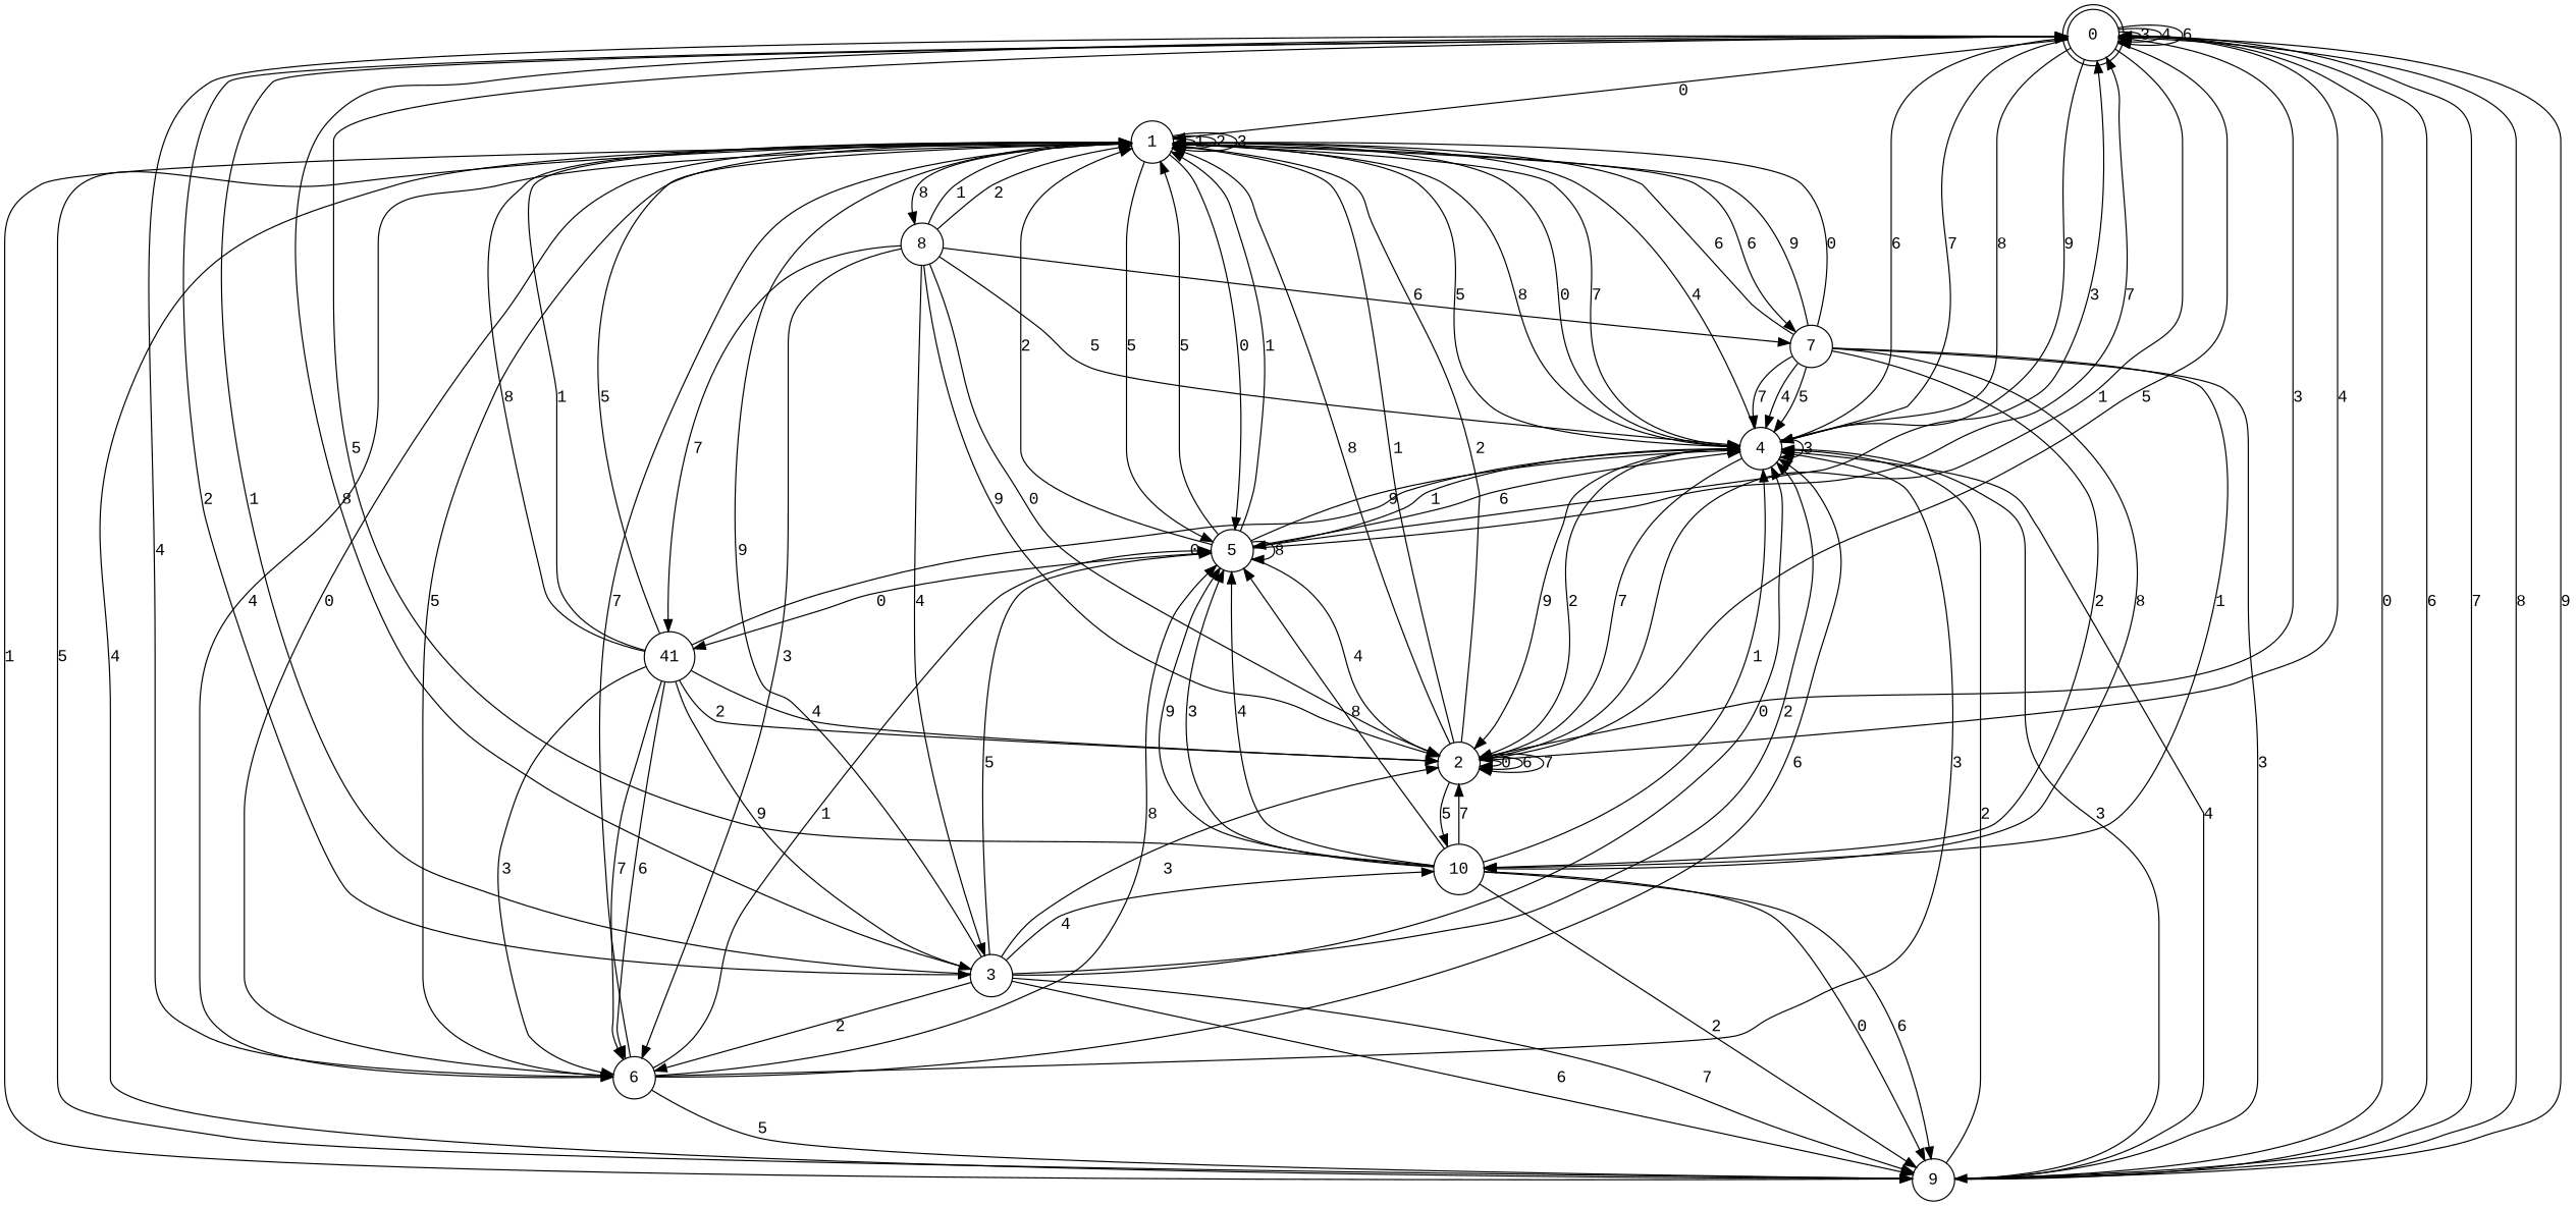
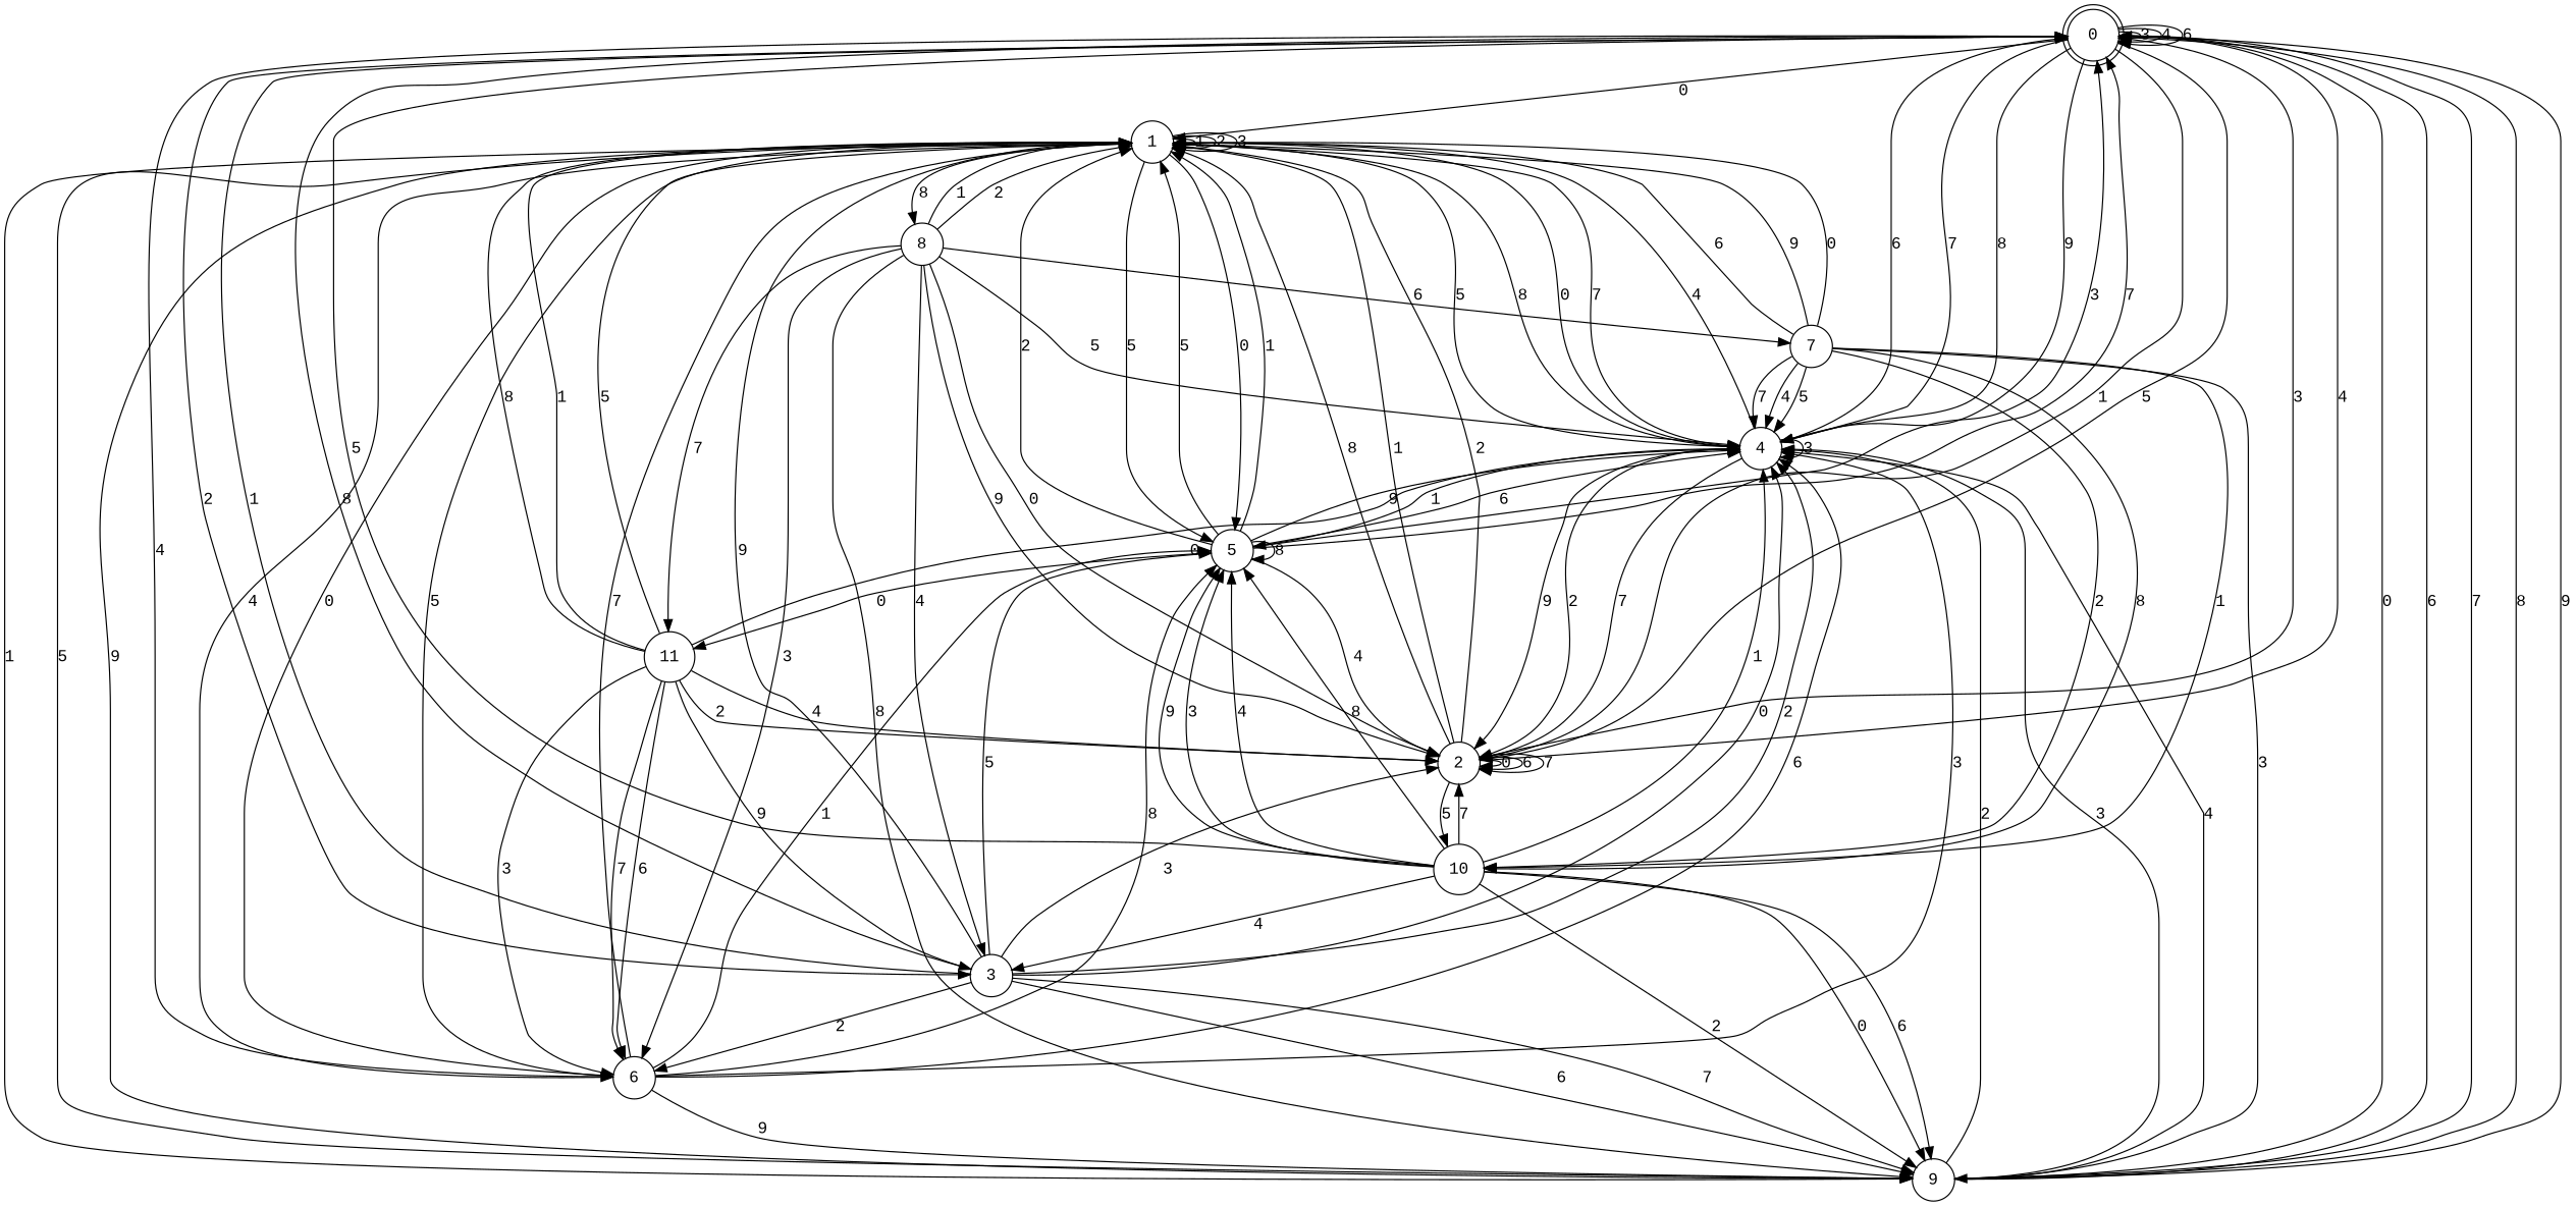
  digraph {
    fontname="Liberation Mono"
    node [fontname="Liberation Mono" shape=circle]
    edge [fontname="Liberation Mono"]
    n1 [label=0 shape=doublecircle]
    n2 [label=1]
    n3 [label=2]
    n4 [label=3]
    n5 [label=4]
    n6 [label=5]
    n7 [label=6]
    n8 [label=7]
    n9 [label=8]
    n10 [label=9]
    n11 [label=10]
-   n12 [label=41]
+   n12 [label=11]
    n1 -> n1 [label=3]
    n1 -> n1 [label=4]
    n1 -> n1 [label=6]
    n1 -> n2 [label=0]
    n1 -> n3 [label=1]
    n1 -> n3 [label=5]
    n1 -> n4 [label=2]
    n1 -> n5 [label=7]
    n1 -> n5 [label=8]
    n1 -> n5 [label=9]
    n2 -> n2 [label=1]
    n2 -> n2 [label=2]
    n2 -> n2 [label=3]
    n2 -> n5 [label=7]
    n2 -> n6 [label=0]
    n2 -> n6 [label=5]
    n2 -> n7 [label=4]
-   n2 -> n8 [label=6]
    n2 -> n9 [label=8]
-   n2 -> n10 [label=4]
+   n2 -> n10 [label=9]
    n3 -> n1 [label=3]
    n3 -> n1 [label=4]
    n3 -> n2 [label=1]
    n3 -> n2 [label=2]
    n3 -> n2 [label=8]
    n3 -> n3 [label=0]
    n3 -> n3 [label=6]
    n3 -> n3 [label=7]
    n3 -> n11 [label=5]
    n4 -> n1 [label=1]
    n4 -> n1 [label=8]
    n4 -> n2 [label=9]
    n4 -> n3 [label=3]
    n4 -> n5 [label=0]
    n4 -> n5 [label=2]
    n4 -> n6 [label=5]
    n4 -> n7 [label=2]
    n4 -> n10 [label=6]
    n4 -> n10 [label=7]
-   n4 -> n11 [label=4]
+   n11 -> n4 [label=4]
    n5 -> n1 [label=6]
    n5 -> n2 [label=0]
    n5 -> n2 [label=4]
    n5 -> n2 [label=5]
    n5 -> n2 [label=8]
    n5 -> n3 [label=2]
    n5 -> n3 [label=7]
    n5 -> n3 [label=9]
    n5 -> n5 [label=3]
    n5 -> n6 [label=1]
    n6 -> n1 [label=3]
    n6 -> n1 [label=7]
    n6 -> n2 [label=1]
    n6 -> n2 [label=2]
    n6 -> n2 [label=5]
    n6 -> n3 [label=4]
    n6 -> n5 [label=6]
    n6 -> n5 [label=9]
    n6 -> n6 [label=8]
    n6 -> n12 [label=0]
    n7 -> n1 [label=4]
    n7 -> n2 [label=0]
    n7 -> n2 [label=5]
    n7 -> n2 [label=7]
    n7 -> n5 [label=3]
    n7 -> n5 [label=6]
    n7 -> n6 [label=1]
    n7 -> n6 [label=8]
-   n7 -> n10 [label=5]
+   n7 -> n10 [label=9]
    n8 -> n2 [label=0]
    n8 -> n2 [label=6]
    n8 -> n2 [label=9]
    n8 -> n5 [label=4]
    n8 -> n5 [label=5]
    n8 -> n5 [label=7]
    n8 -> n10 [label=3]
    n8 -> n11 [label=1]
    n8 -> n11 [label=2]
    n8 -> n11 [label=8]
    n9 -> n2 [label=1]
    n9 -> n2 [label=2]
    n9 -> n3 [label=0]
    n9 -> n3 [label=9]
    n9 -> n4 [label=4]
    n9 -> n5 [label=5]
    n9 -> n7 [label=3]
    n9 -> n8 [label=6]
+   n9 -> n10 [label=8]
    n9 -> n12 [label=7]
    n10 -> n1 [label=0]
    n10 -> n1 [label=6]
    n10 -> n1 [label=7]
    n10 -> n1 [label=8]
    n10 -> n1 [label=9]
    n10 -> n2 [label=1]
    n10 -> n2 [label=5]
    n10 -> n5 [label=2]
    n10 -> n5 [label=3]
    n10 -> n5 [label=4]
    n11 -> n1 [label=5]
    n11 -> n3 [label=7]
    n11 -> n5 [label=1]
    n11 -> n6 [label=3]
    n11 -> n6 [label=4]
    n11 -> n6 [label=8]
    n11 -> n6 [label=9]
    n11 -> n10 [label=0]
    n11 -> n10 [label=2]
    n11 -> n10 [label=6]
    n12 -> n2 [label=1]
    n12 -> n2 [label=5]
    n12 -> n2 [label=8]
    n12 -> n3 [label=2]
    n12 -> n3 [label=4]
    n12 -> n4 [label=9]
    n12 -> n5 [label=0]
    n12 -> n7 [label=3]
    n12 -> n7 [label=6]
    n12 -> n7 [label=7]
  }
